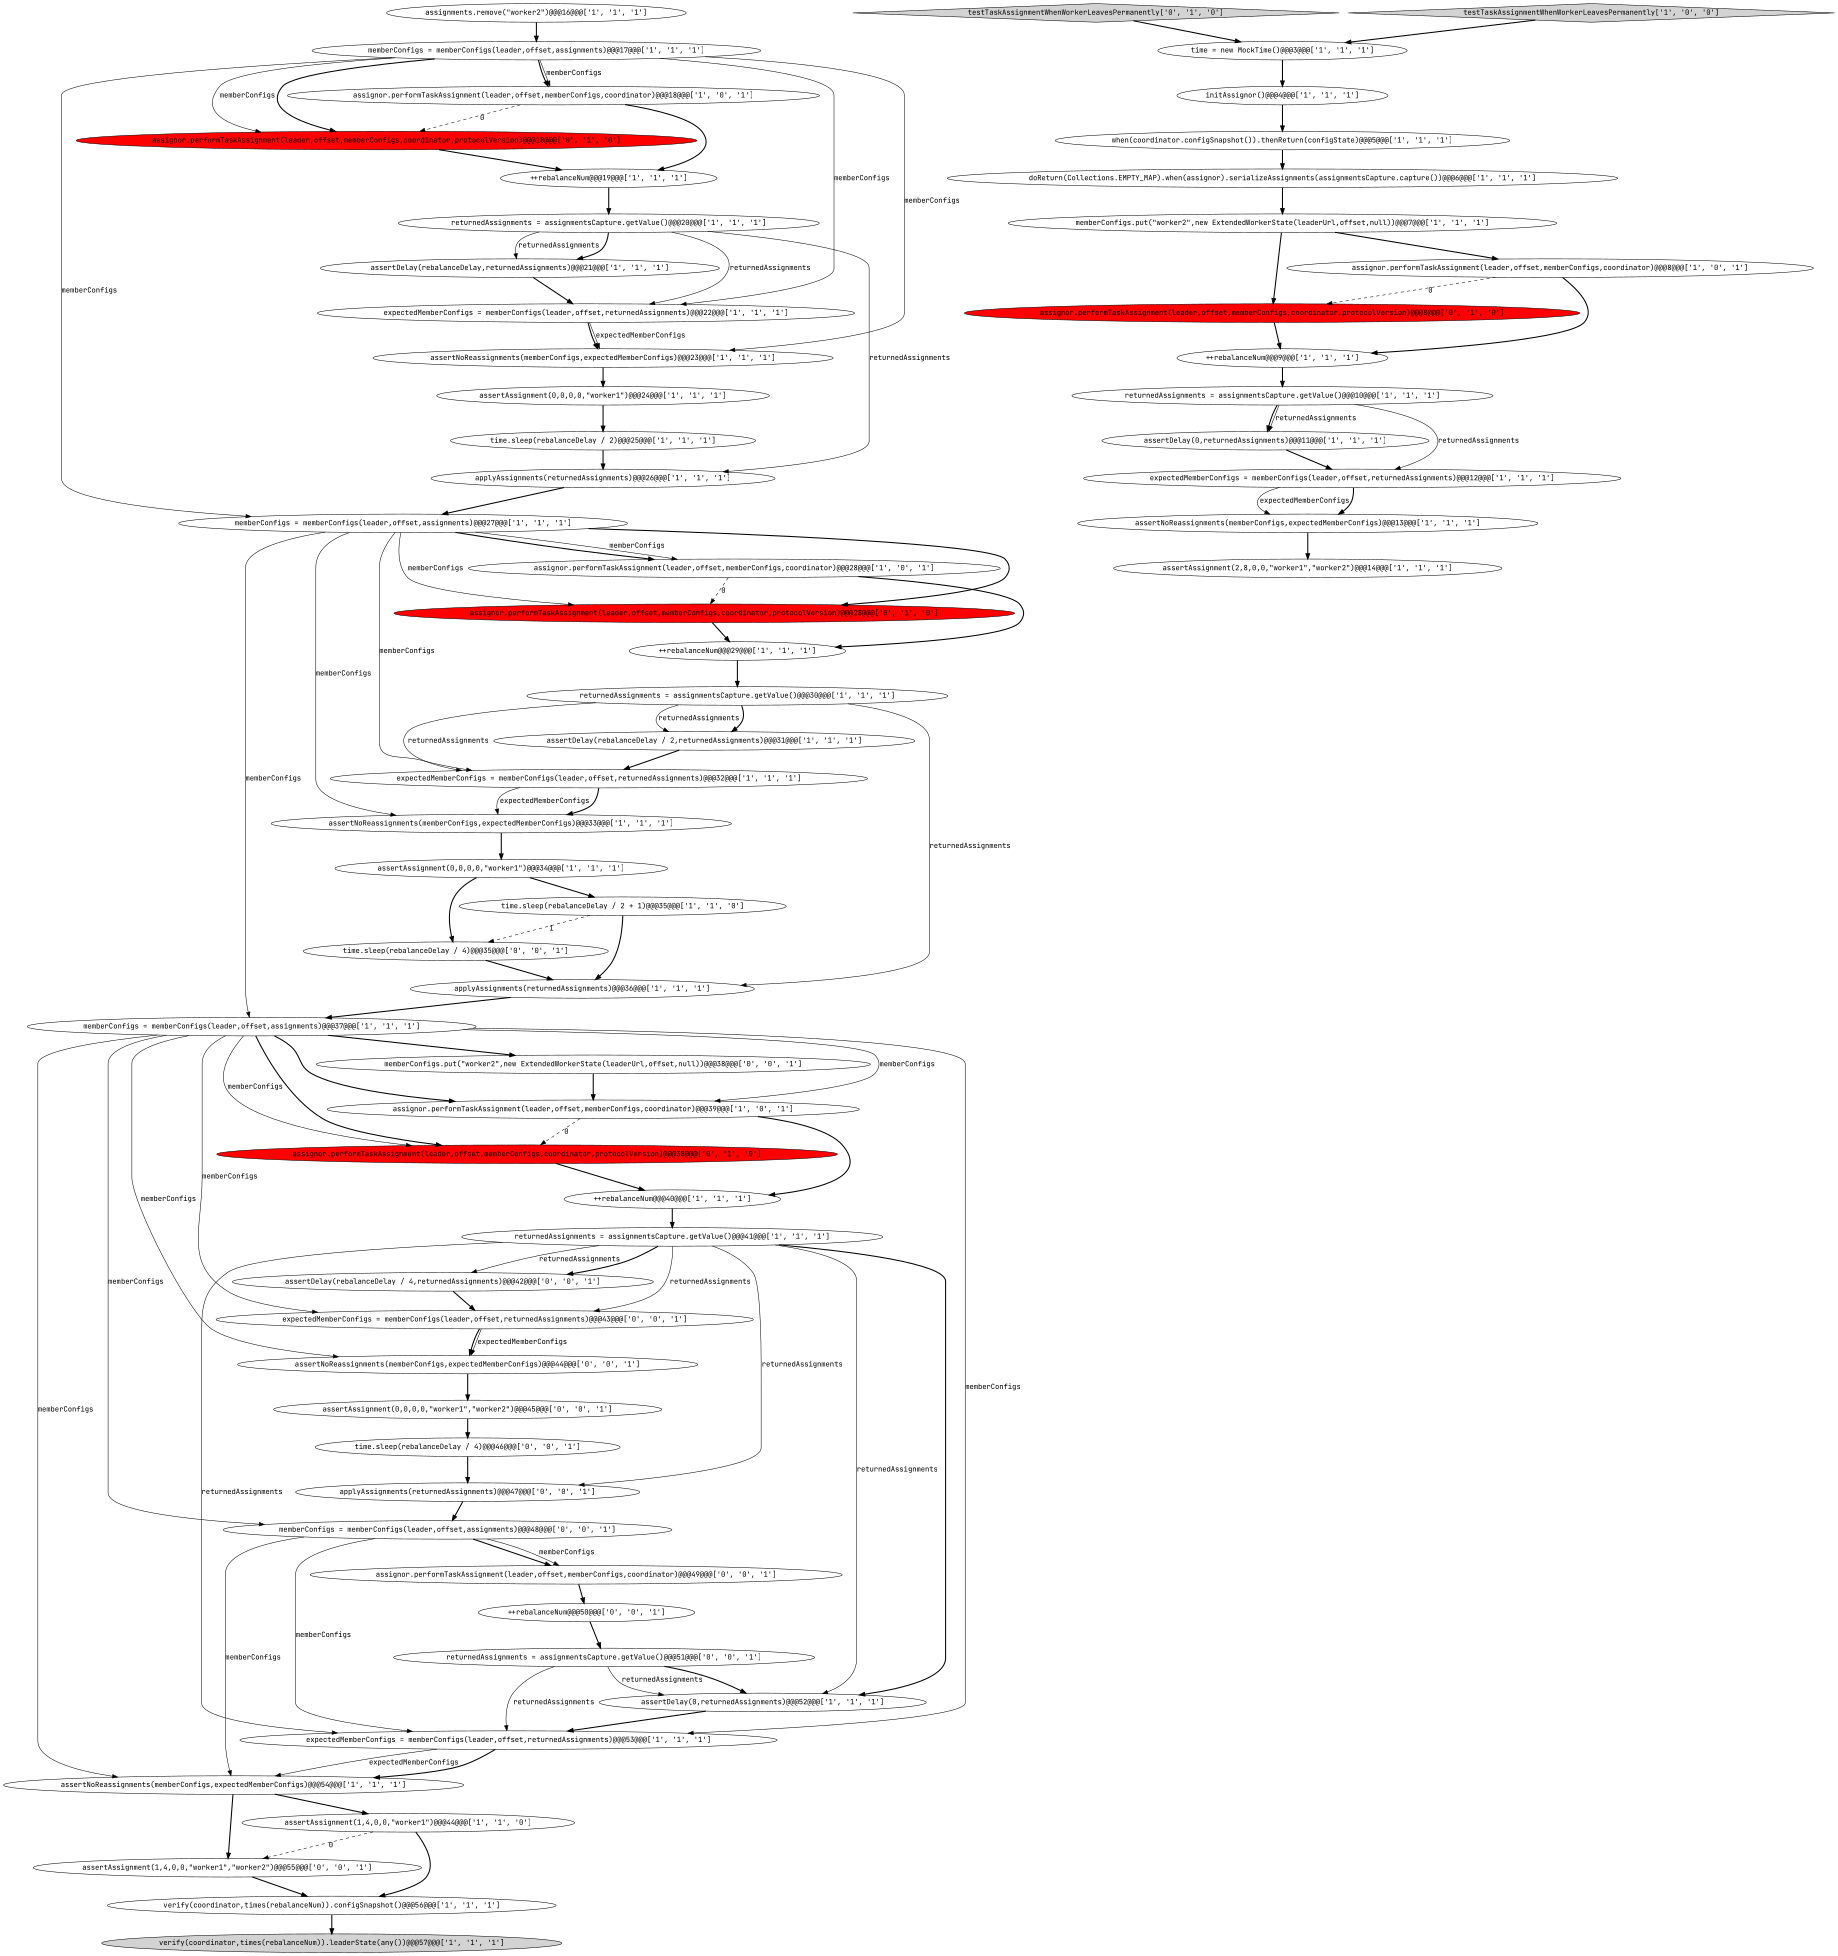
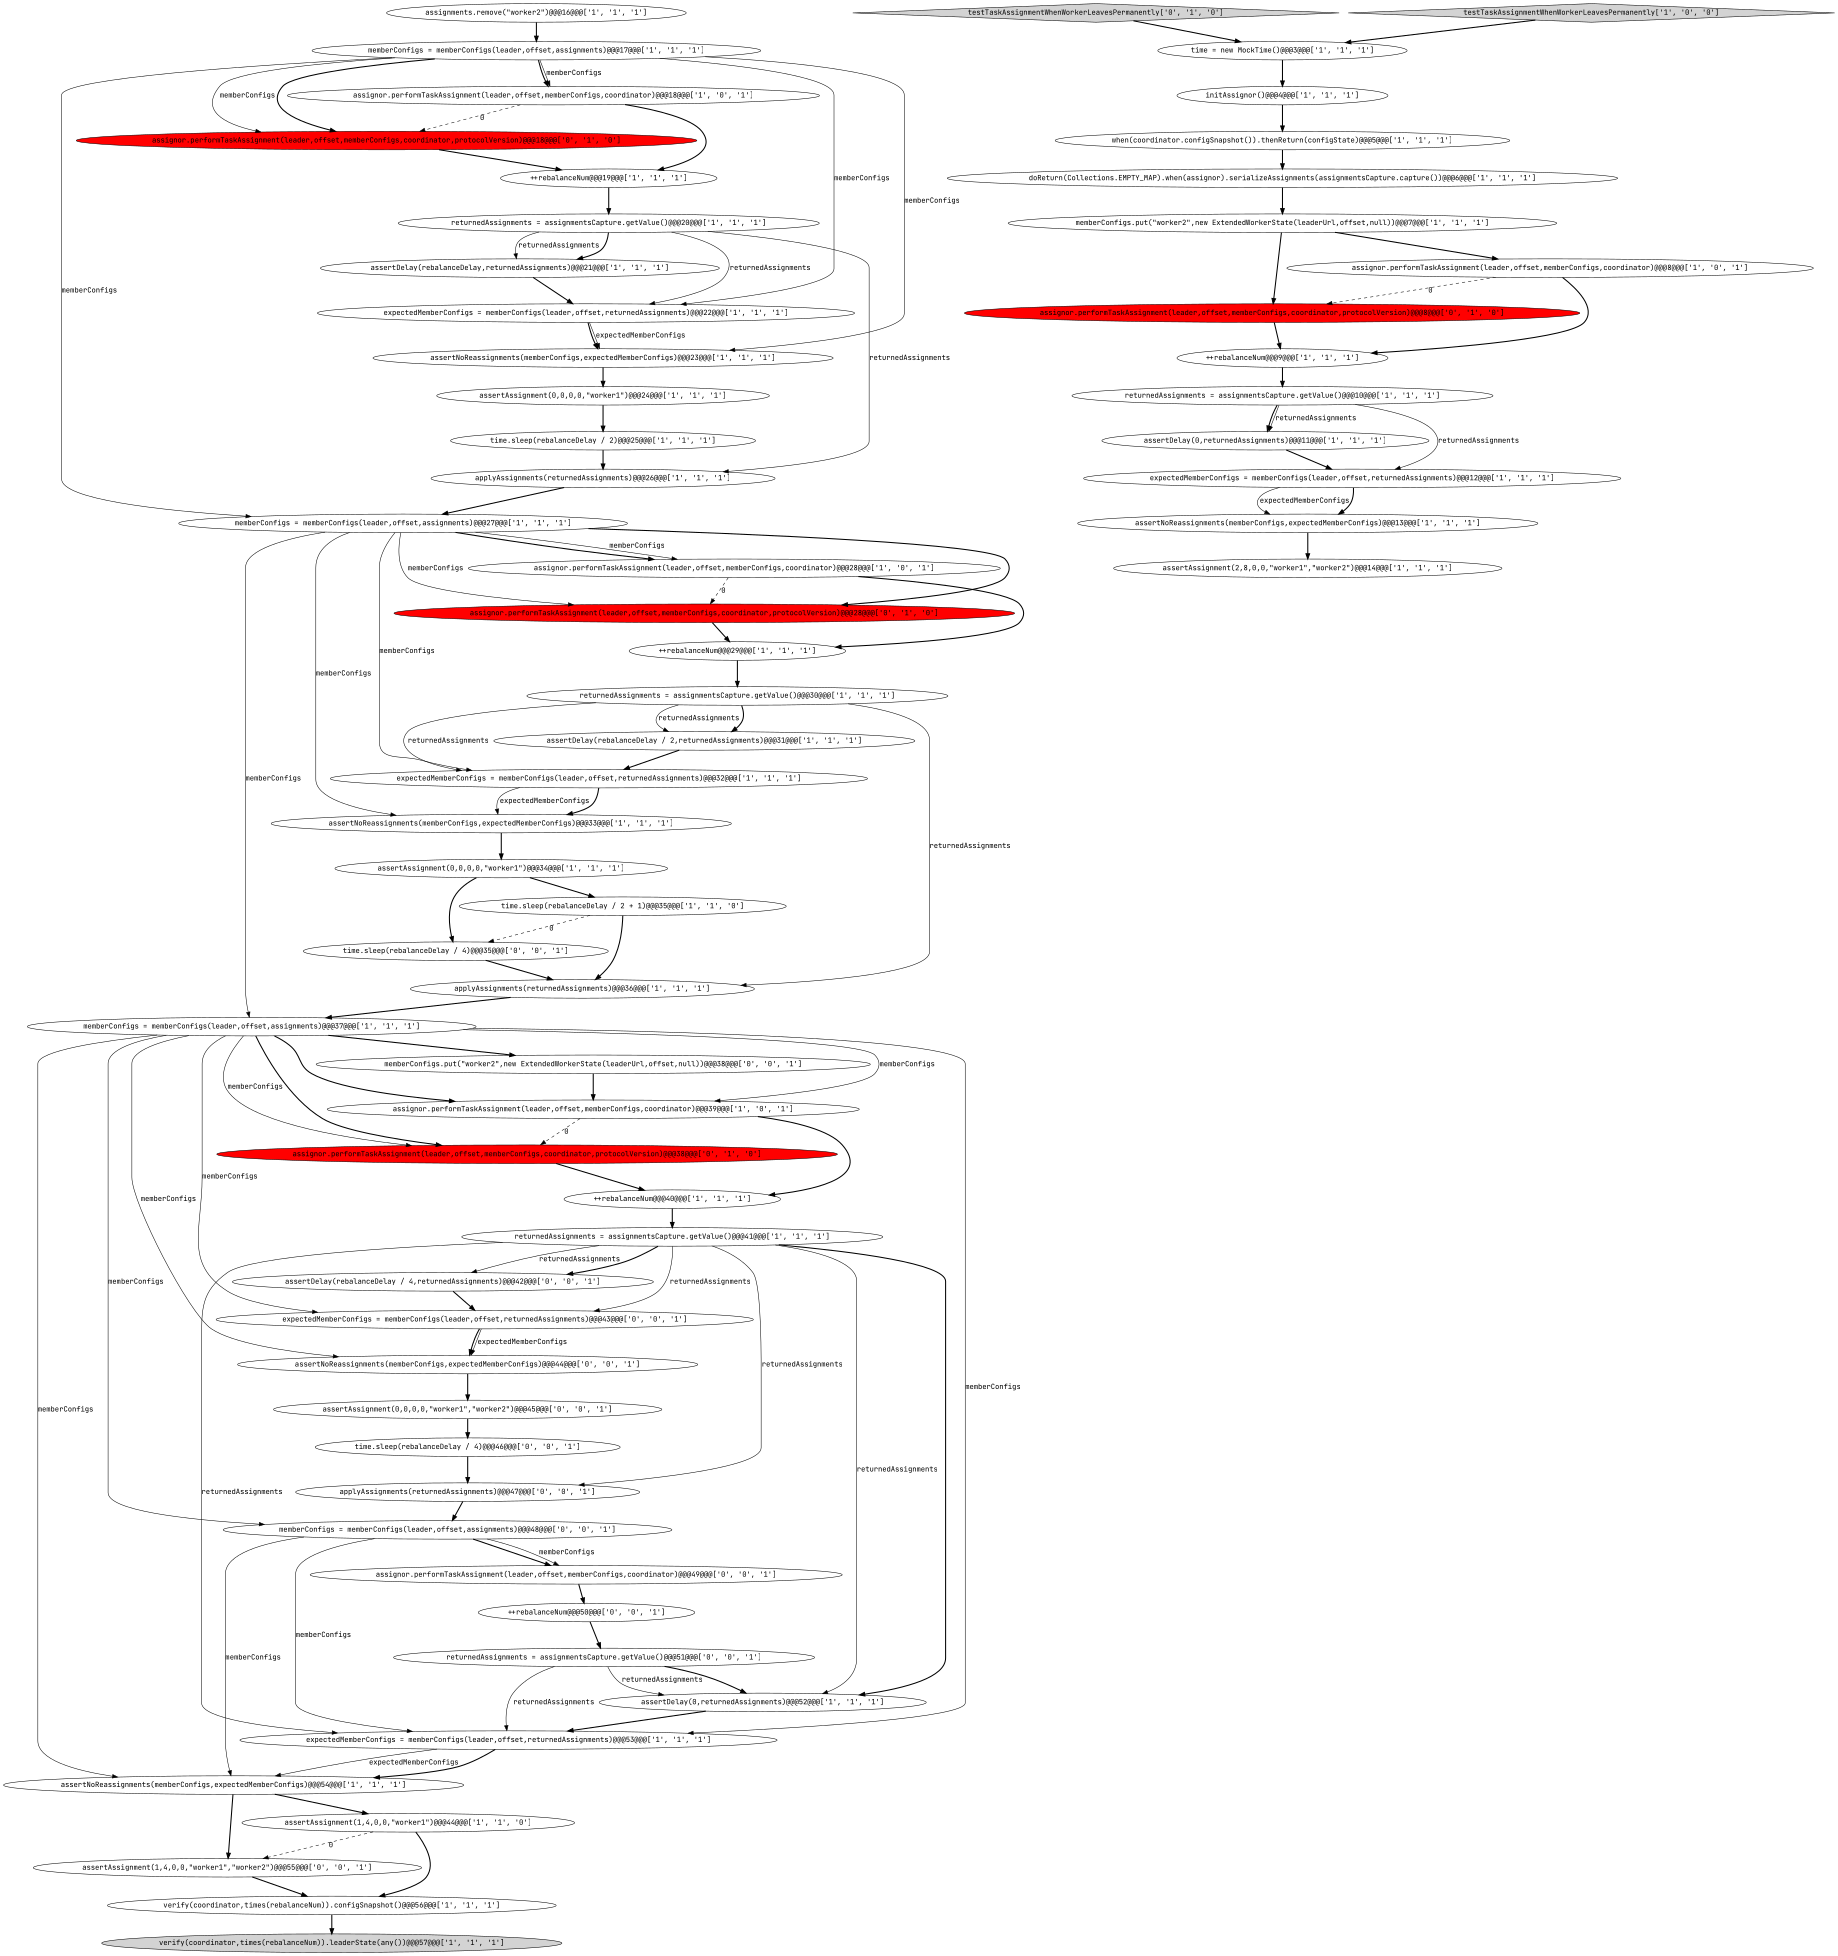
  digraph {
    fontname="JetBrains Mono"
    node [fillcolor=white fontname="JetBrains Mono" shape=ellipse style=filled]
    edge [fontname="JetBrains Mono" style=bold]
    n1 [label="++rebalanceNum@@@29@@@['1', '1', '1']"]
    n2 [label="returnedAssignments = assignmentsCapture.getValue()@@@30@@@['1', '1', '1']"]
    n3 [label="assertDelay(rebalanceDelay / 2,returnedAssignments)@@@31@@@['1', '1', '1']"]
    n4 [label="applyAssignments(returnedAssignments)@@@36@@@['1', '1', '1']"]
    n5 [label="expectedMemberConfigs = memberConfigs(leader,offset,returnedAssignments)@@@32@@@['1', '1', '1']"]
    n6 [label="assertAssignment(0,0,0,0,\"worker1\")@@@34@@@['1', '1', '1']"]
    n7 [label="time.sleep(rebalanceDelay / 2 + 1)@@@35@@@['1', '1', '0']"]
    n8 [label="time.sleep(rebalanceDelay / 4)@@@35@@@['0', '0', '1']"]
    n9 [label="memberConfigs = memberConfigs(leader,offset,assignments)@@@37@@@['1', '1', '1']"]
    n10 [label="assertNoReassignments(memberConfigs,expectedMemberConfigs)@@@33@@@['1', '1', '1']"]
    n11 [label="assertDelay(0,returnedAssignments)@@@52@@@['1', '1', '1']"]
    n12 [label="expectedMemberConfigs = memberConfigs(leader,offset,returnedAssignments)@@@53@@@['1', '1', '1']"]
    n13 [label="assertNoReassignments(memberConfigs,expectedMemberConfigs)@@@54@@@['1', '1', '1']"]
    n14 [label="assertAssignment(1,4,0,0,\"worker1\",\"worker2\")@@@55@@@['0', '0', '1']"]
    n15 [label="verify(coordinator,times(rebalanceNum)).configSnapshot()@@@56@@@['1', '1', '1']"]
    n16 [fillcolor=lightgray label="verify(coordinator,times(rebalanceNum)).leaderState(any())@@@57@@@['1', '1', '1']"]
    n17 [label="assertDelay(rebalanceDelay,returnedAssignments)@@@21@@@['1', '1', '1']"]
    n18 [label="expectedMemberConfigs = memberConfigs(leader,offset,returnedAssignments)@@@22@@@['1', '1', '1']"]
    n19 [label="assertNoReassignments(memberConfigs,expectedMemberConfigs)@@@23@@@['1', '1', '1']"]
    n20 [label="memberConfigs.put(\"worker2\",new ExtendedWorkerState(leaderUrl,offset,null))@@@7@@@['1', '1', '1']"]
    n21 [fillcolor=red label="assignor.performTaskAssignment(leader,offset,memberConfigs,coordinator,protocolVersion)@@@8@@@['0', '1', '0']"]
    n22 [label="assignor.performTaskAssignment(leader,offset,memberConfigs,coordinator)@@@8@@@['1', '0', '1']"]
    n23 [label="++rebalanceNum@@@9@@@['1', '1', '1']"]
    n24 [label="assertAssignment(1,4,0,0,\"worker1\")@@@44@@@['1', '1', '0']"]
    n25 [label="time = new MockTime()@@@3@@@['1', '1', '1']"]
    n26 [label="initAssignor()@@@4@@@['1', '1', '1']"]
    n27 [label="assignor.performTaskAssignment(leader,offset,memberConfigs,coordinator)@@@49@@@['0', '0', '1']"]
    n28 [label="++rebalanceNum@@@50@@@['0', '0', '1']"]
    n29 [label="returnedAssignments = assignmentsCapture.getValue()@@@51@@@['0', '0', '1']"]
    n30 [label="assertDelay(0,returnedAssignments)@@@11@@@['1', '1', '1']"]
    n31 [label="expectedMemberConfigs = memberConfigs(leader,offset,returnedAssignments)@@@12@@@['1', '1', '1']"]
    n32 [label="assertNoReassignments(memberConfigs,expectedMemberConfigs)@@@13@@@['1', '1', '1']"]
    n33 [label="applyAssignments(returnedAssignments)@@@47@@@['0', '0', '1']"]
    n34 [label="memberConfigs = memberConfigs(leader,offset,assignments)@@@48@@@['0', '0', '1']"]
    n35 [label="++rebalanceNum@@@19@@@['1', '1', '1']"]
    n36 [label="returnedAssignments = assignmentsCapture.getValue()@@@20@@@['1', '1', '1']"]
    n37 [label="applyAssignments(returnedAssignments)@@@26@@@['1', '1', '1']"]
    n38 [fillcolor=red label="assignor.performTaskAssignment(leader,offset,memberConfigs,coordinator,protocolVersion)@@@38@@@['0', '1', '0']"]
    n39 [label="assertNoReassignments(memberConfigs,expectedMemberConfigs)@@@44@@@['0', '0', '1']"]
    n40 [label="expectedMemberConfigs = memberConfigs(leader,offset,returnedAssignments)@@@43@@@['0', '0', '1']"]
    n41 [label="assignor.performTaskAssignment(leader,offset,memberConfigs,coordinator)@@@39@@@['1', '0', '1']"]
    n42 [label="memberConfigs.put(\"worker2\",new ExtendedWorkerState(leaderUrl,offset,null))@@@38@@@['0', '0', '1']"]
    n43 [label="when(coordinator.configSnapshot()).thenReturn(configState)@@@5@@@['1', '1', '1']"]
    n44 [label="memberConfigs = memberConfigs(leader,offset,assignments)@@@27@@@['1', '1', '1']"]
    n45 [label="assertAssignment(0,0,0,0,\"worker1\")@@@24@@@['1', '1', '1']"]
    n46 [label="time.sleep(rebalanceDelay / 2)@@@25@@@['1', '1', '1']"]
    n47 [label="++rebalanceNum@@@40@@@['1', '1', '1']"]
    n48 [label="assertAssignment(0,0,0,0,\"worker1\",\"worker2\")@@@45@@@['0', '0', '1']"]
    n49 [label="assignor.performTaskAssignment(leader,offset,memberConfigs,coordinator)@@@28@@@['1', '0', '1']"]
    n50 [fillcolor=red label="assignor.performTaskAssignment(leader,offset,memberConfigs,coordinator,protocolVersion)@@@28@@@['0', '1', '0']"]
    n51 [label="doReturn(Collections.EMPTY_MAP).when(assignor).serializeAssignments(assignmentsCapture.capture())@@@6@@@['1', '1', '1']"]
    n52 [label="returnedAssignments = assignmentsCapture.getValue()@@@10@@@['1', '1', '1']"]
    n53 [label="assignor.performTaskAssignment(leader,offset,memberConfigs,coordinator)@@@18@@@['1', '0', '1']"]
    n54 [fillcolor=red label="assignor.performTaskAssignment(leader,offset,memberConfigs,coordinator,protocolVersion)@@@18@@@['0', '1', '0']"]
    n55 [fillcolor=lightgray label="testTaskAssignmentWhenWorkerLeavesPermanently['0', '1', '0']" shape=diamond]
    n56 [label="assertDelay(rebalanceDelay / 4,returnedAssignments)@@@42@@@['0', '0', '1']"]
    n57 [label="returnedAssignments = assignmentsCapture.getValue()@@@41@@@['1', '1', '1']"]
    n58 [label="memberConfigs = memberConfigs(leader,offset,assignments)@@@17@@@['1', '1', '1']"]
    n59 [label="time.sleep(rebalanceDelay / 4)@@@46@@@['0', '0', '1']"]
    n60 [label="assignments.remove(\"worker2\")@@@16@@@['1', '1', '1']"]
    n61 [fillcolor=lightgray label="testTaskAssignmentWhenWorkerLeavesPermanently['1', '0', '0']" shape=diamond]
    n62 [label="assertAssignment(2,8,0,0,\"worker1\",\"worker2\")@@@14@@@['1', '1', '1']"]
    n1 -> n2
    n2 -> n3
    n2 -> n3 [label=returnedAssignments style=solid]
    n2 -> n4 [label=returnedAssignments style=solid]
    n2 -> n5 [label=returnedAssignments style=solid]
    n3 -> n5
    n4 -> n9
    n5 -> n10
    n5 -> n10 [label=expectedMemberConfigs style=solid]
    n6 -> n7
    n6 -> n8
    n7 -> n4
-   n7 -> n8 [label=1 style=dashed]
+   n7 -> n8 [label=0 style=dashed]
    n8 -> n4
    n9 -> n12 [label=memberConfigs style=solid]
    n9 -> n13 [label=memberConfigs style=solid]
    n9 -> n34 [label=memberConfigs style=solid]
    n9 -> n38
    n9 -> n38 [label=memberConfigs style=solid]
    n9 -> n39 [label=memberConfigs style=solid]
    n9 -> n40 [label=memberConfigs style=solid]
    n9 -> n41 [label=memberConfigs style=solid]
    n9 -> n41
    n9 -> n42
    n10 -> n6
    n11 -> n12
    n12 -> n13 [label=expectedMemberConfigs style=solid]
    n12 -> n13
    n13 -> n14
    n13 -> n24
    n14 -> n15
    n15 -> n16
    n17 -> n18
    n18 -> n19
    n18 -> n19 [label=expectedMemberConfigs style=solid]
    n19 -> n45
    n20 -> n21
    n20 -> n22
    n21 -> n23
    n22 -> n21 [label=0 style=dashed]
    n22 -> n23
    n23 -> n52
    n24 -> n14 [label=0 style=dashed]
    n24 -> n15
    n25 -> n26
    n26 -> n43
    n27 -> n28
    n28 -> n29
    n29 -> n11
    n29 -> n11 [label=returnedAssignments style=solid]
    n29 -> n12 [label=returnedAssignments style=solid]
    n30 -> n31
    n31 -> n32 [label=expectedMemberConfigs style=solid]
    n31 -> n32
    n32 -> n62
    n33 -> n34
    n34 -> n12 [label=memberConfigs style=solid]
    n34 -> n13 [label=memberConfigs style=solid]
    n34 -> n27
    n34 -> n27 [label=memberConfigs style=solid]
    n35 -> n36
    n36 -> n17
    n36 -> n17 [label=returnedAssignments style=solid]
    n36 -> n18 [label=returnedAssignments style=solid]
    n36 -> n37 [label=returnedAssignments style=solid]
    n37 -> n44
    n38 -> n47
    n39 -> n48
    n40 -> n39
    n40 -> n39 [label=expectedMemberConfigs style=solid]
    n41 -> n38 [label=0 style=dashed]
    n41 -> n47
    n42 -> n41
    n43 -> n51
    n44 -> n5 [label=memberConfigs style=solid]
    n44 -> n9 [label=memberConfigs style=solid]
    n44 -> n10 [label=memberConfigs style=solid]
    n44 -> n49
    n44 -> n49 [label=memberConfigs style=solid]
    n44 -> n50
    n44 -> n50 [label=memberConfigs style=solid]
    n45 -> n46
    n46 -> n37
    n47 -> n57
    n48 -> n59
    n49 -> n1
    n49 -> n50 [label=0 style=dashed]
    n50 -> n1
    n51 -> n20
    n52 -> n30
    n52 -> n30 [label=returnedAssignments style=solid]
    n52 -> n31 [label=returnedAssignments style=solid]
    n53 -> n35
    n53 -> n54 [label=0 style=dashed]
    n54 -> n35
    n55 -> n25
    n56 -> n40
    n57 -> n11
    n57 -> n11 [label=returnedAssignments style=solid]
    n57 -> n12 [label=returnedAssignments style=solid]
    n57 -> n33 [label=returnedAssignments style=solid]
    n57 -> n40 [label=returnedAssignments style=solid]
    n57 -> n56 [label=returnedAssignments style=solid]
    n57 -> n56
    n58 -> n18 [label=memberConfigs style=solid]
    n58 -> n19 [label=memberConfigs style=solid]
    n58 -> n44 [label=memberConfigs style=solid]
    n58 -> n53 [label=memberConfigs style=solid]
    n58 -> n53
    n58 -> n54
    n58 -> n54 [label=memberConfigs style=solid]
    n59 -> n33
    n60 -> n58
    n61 -> n25
  }
